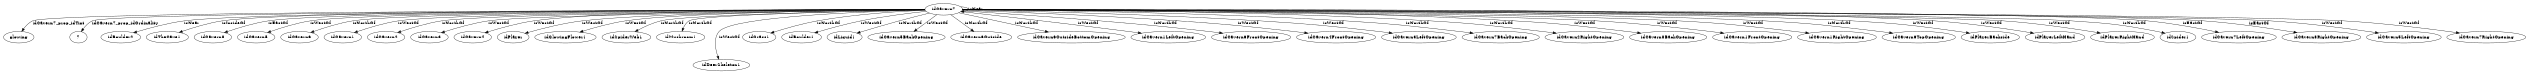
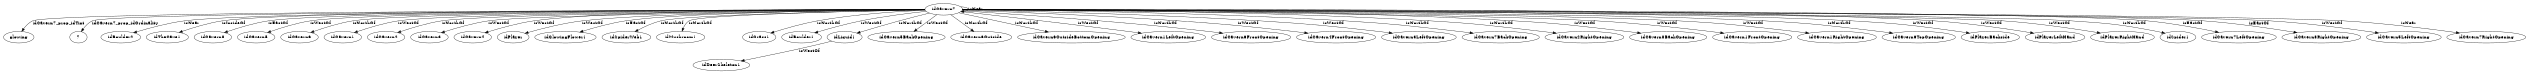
  digraph {
    node [node_type=entity_node]
    edge [edge_type=relationship]
    idCavern7
    glowing [node_type=property_node]
    7 [node_type=property_node]
    idBoulder2
    idTheCave1
    idCavern8
    idCavern5
    idCavern6
    idCavern1
    idCavern2
    idCavern3
    idCavern4
    idPlayer
    idGlowingFlower1
    idSpiderWeb1
    idMushroom1
    idDeerSkeleton1
    idGrass1
    idBoulder1
    idLiquid1
    idCavern5BackOpening
    idCavern6Outside
    idCavern6OutsideBottomOpening
    idCavern1LeftOpening
    idCavern6FrontOpening
    idCavern4FrontOpening
    idCavern3LeftOpening
    idCavern7BackOpening
    idCavern2RightOpening
    n30 [label=idCavern8BackOpening]
    idCavern1FrontOpening
    idCavern1RightOpening
    idCavern6TopOpening
    idPlayerBackside
    idPlayerLeftHand
    idPlayerRightHand
    idSpider1
    idCavern7LeftOpening
    idCavern8RightOpening
    idCavern5LeftOpening
    idCavern7RightOpening
    idCavern7 -> idCavern7 [label=isNear]
    idCavern7 -> glowing [edge_type=property label=idCavern7_prop_idTint]
    idCavern7 -> 7 [edge_type=property label=idCavern7_prop_idOrdinality]
    idCavern7 -> idBoulder2 [label=isNear]
    idCavern7 -> idTheCave1 [label=isInsideOf]
    idCavern7 -> idCavern8 [label=isEastOf]
    idCavern7 -> idCavern5 [label=isWestOf]
    idCavern7 -> idCavern6 [label=isNorthOf]
    idCavern7 -> idCavern1 [label=isWestOf]
    idCavern7 -> idCavern2 [label=isNorthOf]
    idCavern7 -> idCavern3 [label=isWestOf]
    idCavern7 -> idCavern4 [label=isWestOf]
    idCavern7 -> idPlayer [label=isWestOf]
-   idCavern7 -> idGlowingFlower1 [label=isWestOf]
+   idCavern7 -> idGlowingFlower1 [label=isEastOf]
    idCavern7 -> idSpiderWeb1 [label=isNorthOf]
    idCavern7 -> idMushroom1 [label=isNorthOf]
-   idCavern7 -> idDeerSkeleton1 [label=isWestOf]
+   idLiquid1 -> idDeerSkeleton1 [label=isWestOf]
    idCavern7 -> idGrass1 [label=isNorthOf]
    idCavern7 -> idBoulder1 [label=isWestOf]
    idCavern7 -> idLiquid1 [label=isNorthOf]
    idCavern7 -> idCavern5BackOpening [label=isWestOf]
    idCavern7 -> idCavern6Outside [label=isNorthOf]
    idCavern7 -> idCavern6OutsideBottomOpening [label=isNorthOf]
    idCavern7 -> idCavern1LeftOpening [label=isWestOf]
    idCavern7 -> idCavern6FrontOpening [label=isNorthOf]
    idCavern7 -> idCavern4FrontOpening [label=isWestOf]
    idCavern7 -> idCavern3LeftOpening [label=isWestOf]
    idCavern7 -> idCavern7BackOpening [label=isNorthOf]
    idCavern7 -> idCavern2RightOpening [label=isNorthOf]
    idCavern7 -> n30 [label=isWestOf]
    idCavern7 -> idCavern1FrontOpening [label=isWestOf]
    idCavern7 -> idCavern1RightOpening [label=isWestOf]
    idCavern7 -> idCavern6TopOpening [label=isNorthOf]
    idCavern7 -> idPlayerBackside [label=isWestOf]
    idCavern7 -> idPlayerLeftHand [label=isWestOf]
    idCavern7 -> idPlayerRightHand [label=isWestOf]
    idCavern7 -> idSpider1 [label=isNorthOf]
    idCavern7 -> idCavern7LeftOpening [label=isEastOf]
    idCavern7 -> idCavern8RightOpening [label=isEastOf]
    idCavern7 -> idCavern5LeftOpening [label=isWestOf]
-   idCavern7 -> idCavern7RightOpening [label=isWestOf]
+   idCavern7 -> idCavern7RightOpening [label=isNear]
  }
